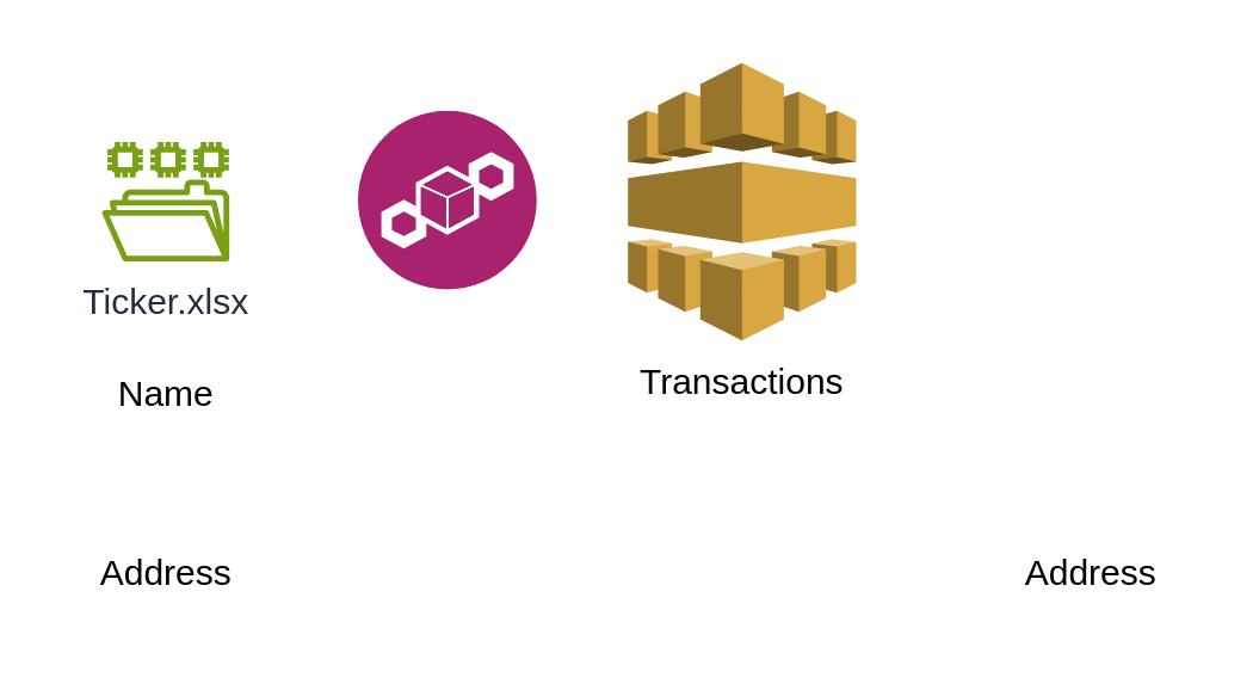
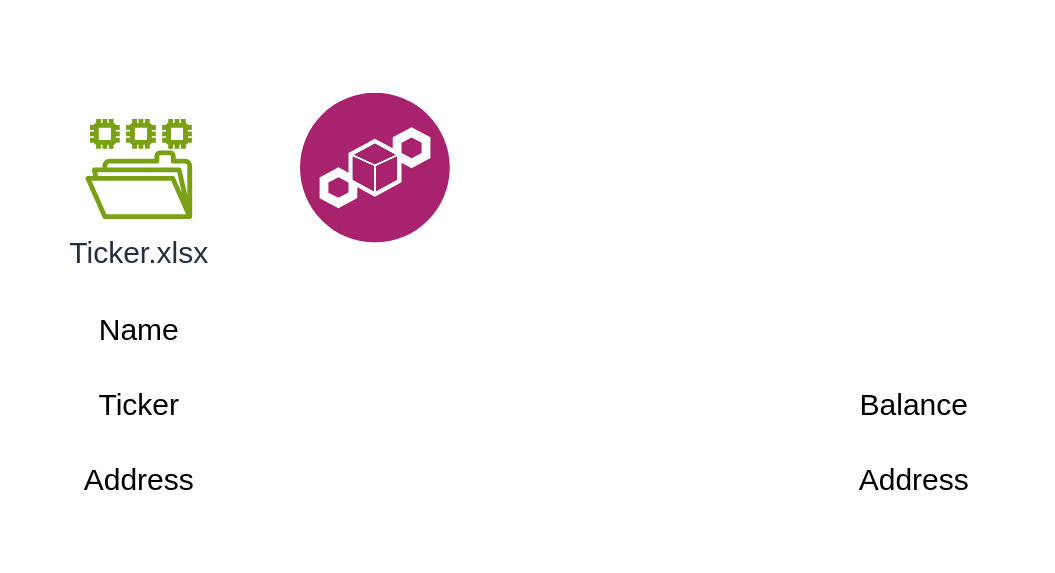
  <mxCell id="0" />
  <mxCell id="1" parent="0" />
  <mxCell id="2" value="Ticker.xlsx" style="sketch=0;outlineConnect=0;fontColor=#232F3E;gradientColor=none;fillColor=#7AA116;strokeColor=none;dashed=0;verticalLabelPosition=bottom;verticalAlign=top;align=center;html=1;fontSize=12;fontStyle=0;aspect=fixed;pointerEvents=1;shape=mxgraph.aws4.file_system;" vertex="1" parent="1"><mxGeometry x="33.63" y="47" width="42.74" height="40" as="geometry" /></mxCell>
  <mxCell id="3" value="Name" style="text;html=1;align=center;verticalAlign=middle;resizable=0;points=[];autosize=1;strokeColor=none;fillColor=none;" vertex="1" parent="1"><mxGeometry x="25" y="117" width="60" height="30" as="geometry" /></mxCell>
+ <mxCell id="4" value="Ticker" style="text;html=1;align=center;verticalAlign=middle;resizable=0;points=[];autosize=1;strokeColor=none;fillColor=none;" vertex="1" parent="1"><mxGeometry x="25" y="147" width="60" height="30" as="geometry" /></mxCell>
  <mxCell id="5" value="Address" style="text;html=1;align=center;verticalAlign=middle;resizable=0;points=[];autosize=1;strokeColor=none;fillColor=none;" vertex="1" parent="1"><mxGeometry x="20" y="177" width="70" height="30" as="geometry" /></mxCell>
  <mxCell id="6" value="" style="image;aspect=fixed;perimeter=ellipsePerimeter;html=1;align=center;shadow=0;dashed=0;fontColor=#4277BB;labelBackgroundColor=default;fontSize=12;spacingTop=3;image=img/lib/ibm/blockchain/blockchain.svg;" vertex="1" parent="1"><mxGeometry x="120" y="37" width="60" height="60" as="geometry" /></mxCell>
- <mxCell id="7" value="Transactions" style="outlineConnect=0;dashed=0;verticalLabelPosition=bottom;verticalAlign=top;align=center;html=1;shape=mxgraph.aws3.elastic_transcoder;fillColor=#D9A741;gradientColor=none;" vertex="1" parent="1"><mxGeometry x="210" y="20.5" width="76.5" height="93" as="geometry" /></mxCell>
+ <mxCell id="8" value="Balance" style="text;html=1;align=center;verticalAlign=middle;resizable=0;points=[];autosize=1;strokeColor=none;fillColor=none;" vertex="1" parent="1"><mxGeometry x="330" y="147" width="70" height="30" as="geometry" /></mxCell>
  <mxCell id="9" value="Address" style="text;html=1;align=center;verticalAlign=middle;resizable=0;points=[];autosize=1;strokeColor=none;fillColor=none;" vertex="1" parent="1"><mxGeometry x="330" y="177" width="70" height="30" as="geometry" /></mxCell>
